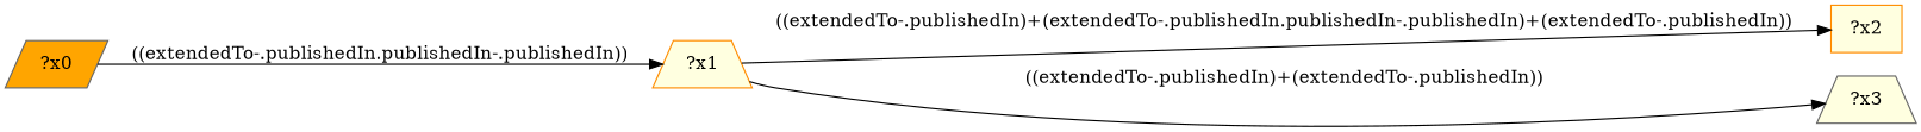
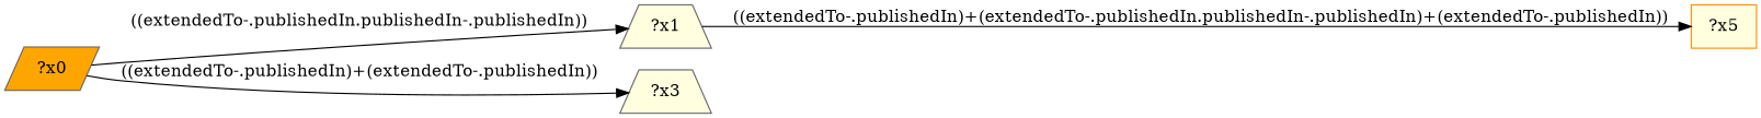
  digraph {
    rankdir=LR
    node [color=darkorange fillcolor=lightyellow shape=trapezium style="filled,"]
-   n1 [label="?x1"]
-   n2 [label="?x2" shape=box]
+   n1 [color=gray40 label="?x1"]
+   n2 [label="?x5" shape=box]
    n3 [color=gray40 fillcolor=orange label="?x0" shape=parallelogram]
    n4 [color=gray40 label="?x3" style=filled]
    n1 -> n2 [label="((extendedTo-.publishedIn)+(extendedTo-.publishedIn.publishedIn-.publishedIn)+(extendedTo-.publishedIn))"]
    n3 -> n1 [label="((extendedTo-.publishedIn.publishedIn-.publishedIn))"]
-   n1 -> n4 [label="((extendedTo-.publishedIn)+(extendedTo-.publishedIn))"]
+   n3 -> n4 [label="((extendedTo-.publishedIn)+(extendedTo-.publishedIn))"]
  }
